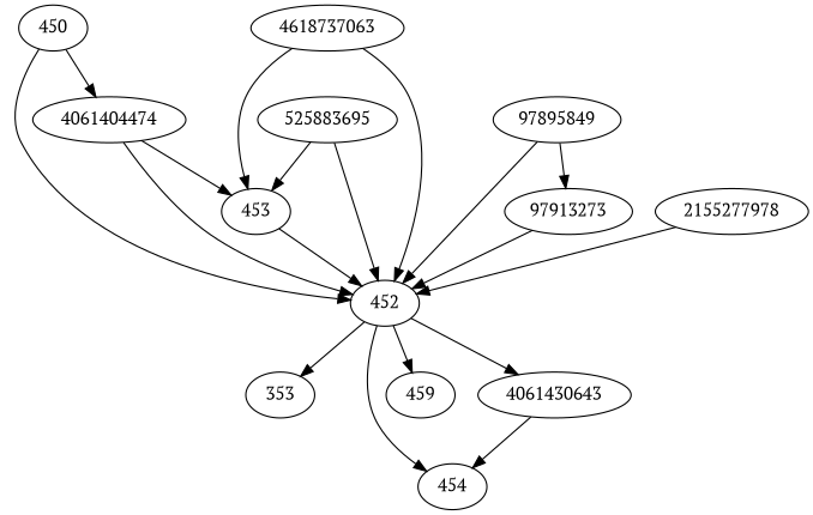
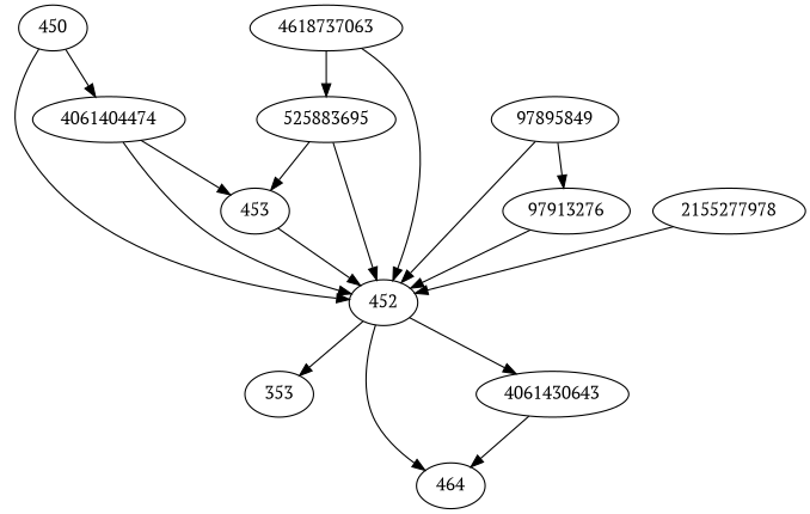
  strict digraph {
    fontname="PT Serif"
    node [fontname="PT Serif"]
    edge [fontname="PT Serif"]
    450
    452
    4061404474
    353
-   454
-   459
+   454 [label=464]
    4061430643
    453
    n9 [label=4618737063]
    97895849
-   97913273
+   97913273 [label=97913276]
    525883695
    2155277978
    450 -> 452
    450 -> 4061404474
    452 -> 353
    452 -> 454
-   452 -> 459
    452 -> 4061430643
    4061404474 -> 452
    4061404474 -> 453
    4061430643 -> 454
    453 -> 452
    n9 -> 452
-   n9 -> 453
+   n9 -> 525883695
    97895849 -> 452
    97895849 -> 97913273
    97913273 -> 452
    525883695 -> 452
    525883695 -> 453
    2155277978 -> 452
  }
